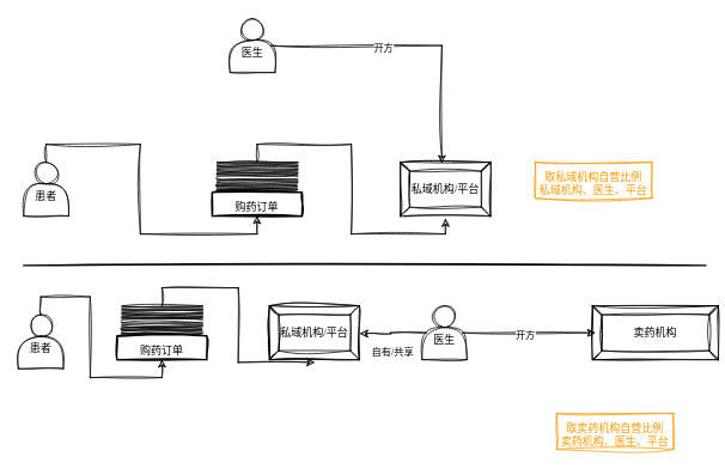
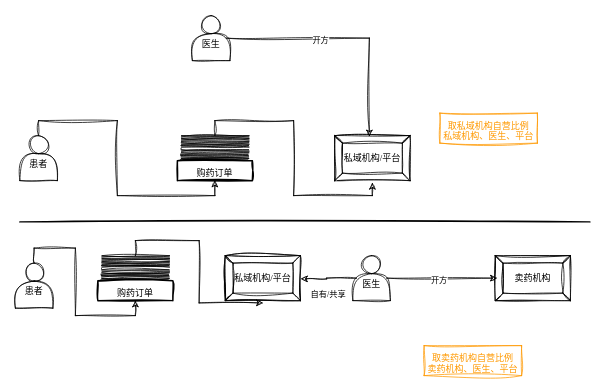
  <mxCell id="0" />
  <mxCell id="1" parent="0" />
  <mxCell id="2" value="私域机构/平台" style="labelPosition=center;verticalLabelPosition=middle;align=center;html=1;shape=mxgraph.basic.button;dx=10;whiteSpace=wrap;sketch=1;hachureGap=4;jiggle=2;curveFitting=1;fontFamily=Architects Daughter;fontSource=https%3A%2F%2Ffonts.googleapis.com%2Fcss%3Ffamily%3DArchitects%2BDaughter;" vertex="1" parent="1"><mxGeometry x="300" y="340" width="100" height="60" as="geometry" /></mxCell>
- <mxCell id="3" value="卖药机构" style="labelPosition=center;verticalLabelPosition=middle;align=center;html=1;shape=mxgraph.basic.button;dx=10;whiteSpace=wrap;sketch=1;hachureGap=4;jiggle=2;curveFitting=1;fontFamily=Architects Daughter;fontSource=https%3A%2F%2Ffonts.googleapis.com%2Fcss%3Ffamily%3DArchitects%2BDaughter;" vertex="1" parent="1"><mxGeometry x="660" y="340" width="140" height="60" as="geometry" /></mxCell>
+ <mxCell id="3" value="卖药机构" style="labelPosition=center;verticalLabelPosition=middle;align=center;html=1;shape=mxgraph.basic.button;dx=10;whiteSpace=wrap;sketch=1;hachureGap=4;jiggle=2;curveFitting=1;fontFamily=Architects Daughter;fontSource=https%3A%2F%2Ffonts.googleapis.com%2Fcss%3Ffamily%3DArchitects%2BDaughter;" vertex="1" parent="1"><mxGeometry x="660" y="340" width="100" height="60" as="geometry" /></mxCell>
  <mxCell id="4" value="&lt;div&gt;&lt;br&gt;&lt;/div&gt;&lt;div&gt;医生&lt;/div&gt;" style="shape=actor;whiteSpace=wrap;html=1;sketch=1;hachureGap=4;jiggle=2;curveFitting=1;fontFamily=Architects Daughter;fontSource=https%3A%2F%2Ffonts.googleapis.com%2Fcss%3Ffamily%3DArchitects%2BDaughter;" vertex="1" parent="1"><mxGeometry x="470" y="340" width="50" height="60" as="geometry" /></mxCell>
  <mxCell id="5" style="edgeStyle=orthogonalEdgeStyle;rounded=0;sketch=1;hachureGap=4;jiggle=2;curveFitting=1;orthogonalLoop=1;jettySize=auto;html=1;exitX=0.1;exitY=0.5;exitDx=0;exitDy=0;exitPerimeter=0;fontFamily=Architects Daughter;fontSource=https%3A%2F%2Ffonts.googleapis.com%2Fcss%3Ffamily%3DArchitects%2BDaughter;entryX=1.01;entryY=0.517;entryDx=0;entryDy=0;entryPerimeter=0;" edge="1" parent="1" source="4" target="2"><mxGeometry relative="1" as="geometry"><mxPoint x="380" y="340" as="targetPoint" /></mxGeometry></mxCell>
  <mxCell id="6" value="自有/共享" style="edgeLabel;html=1;align=center;verticalAlign=middle;resizable=0;points=[];sketch=1;hachureGap=4;jiggle=2;curveFitting=1;fontFamily=Architects Daughter;fontSource=https%3A%2F%2Ffonts.googleapis.com%2Fcss%3Ffamily%3DArchitects%2BDaughter;" vertex="1" connectable="0" parent="5"><mxGeometry x="0.533" y="3" relative="1" as="geometry"><mxPoint x="17" y="16" as="offset" /></mxGeometry></mxCell>
  <mxCell id="7" value="&lt;div&gt;&lt;br&gt;&lt;/div&gt;&lt;div&gt;&lt;br&gt;&lt;/div&gt;&lt;div&gt;&lt;br&gt;&lt;/div&gt;&lt;div&gt;购药订单&lt;/div&gt;" style="strokeWidth=2;html=1;shape=mxgraph.lean_mapping.orders;overflow=fill;sketch=1;hachureGap=4;jiggle=2;curveFitting=1;fontFamily=Architects Daughter;fontSource=https%3A%2F%2Ffonts.googleapis.com%2Fcss%3Ffamily%3DArchitects%2BDaughter;" vertex="1" parent="1"><mxGeometry x="130" y="340" width="100" height="60" as="geometry" /></mxCell>
  <mxCell id="8" style="edgeStyle=orthogonalEdgeStyle;rounded=0;sketch=1;hachureGap=4;jiggle=2;curveFitting=1;orthogonalLoop=1;jettySize=auto;html=1;exitX=0.5;exitY=0;exitDx=0;exitDy=0;entryX=0.5;entryY=1;entryDx=0;entryDy=0;fontFamily=Architects Daughter;fontSource=https%3A%2F%2Ffonts.googleapis.com%2Fcss%3Ffamily%3DArchitects%2BDaughter;" edge="1" parent="1" source="9" target="7"><mxGeometry relative="1" as="geometry" /></mxCell>
  <mxCell id="9" value="&lt;div&gt;&lt;br&gt;&lt;/div&gt;&lt;div&gt;患者&lt;/div&gt;" style="shape=actor;whiteSpace=wrap;html=1;sketch=1;hachureGap=4;jiggle=2;curveFitting=1;fontFamily=Architects Daughter;fontSource=https%3A%2F%2Ffonts.googleapis.com%2Fcss%3Ffamily%3DArchitects%2BDaughter;" vertex="1" parent="1"><mxGeometry x="20" y="350" width="50" height="60" as="geometry" /></mxCell>
  <mxCell id="10" style="edgeStyle=orthogonalEdgeStyle;rounded=0;sketch=1;hachureGap=4;jiggle=2;curveFitting=1;orthogonalLoop=1;jettySize=auto;html=1;exitX=0.5;exitY=0;exitDx=0;exitDy=0;entryX=0.5;entryY=1.05;entryDx=0;entryDy=0;entryPerimeter=0;fontFamily=Architects Daughter;fontSource=https%3A%2F%2Ffonts.googleapis.com%2Fcss%3Ffamily%3DArchitects%2BDaughter;" edge="1" parent="1" source="7" target="2"><mxGeometry relative="1" as="geometry" /></mxCell>
  <mxCell id="11" style="edgeStyle=orthogonalEdgeStyle;rounded=0;sketch=1;hachureGap=4;jiggle=2;curveFitting=1;orthogonalLoop=1;jettySize=auto;html=1;exitX=0.9;exitY=0.5;exitDx=0;exitDy=0;exitPerimeter=0;entryX=0.02;entryY=0.5;entryDx=0;entryDy=0;entryPerimeter=0;fontFamily=Architects Daughter;fontSource=https%3A%2F%2Ffonts.googleapis.com%2Fcss%3Ffamily%3DArchitects%2BDaughter;" edge="1" parent="1" source="4" target="3"><mxGeometry relative="1" as="geometry" /></mxCell>
  <mxCell id="12" value="开方" style="edgeLabel;html=1;align=center;verticalAlign=middle;resizable=0;points=[];sketch=1;hachureGap=4;jiggle=2;curveFitting=1;fontFamily=Architects Daughter;fontSource=https%3A%2F%2Ffonts.googleapis.com%2Fcss%3Ffamily%3DArchitects%2BDaughter;" vertex="1" connectable="0" parent="11"><mxGeometry x="-0.061" y="-2" relative="1" as="geometry"><mxPoint as="offset" /></mxGeometry></mxCell>
  <mxCell id="13" value="私域机构/平台" style="labelPosition=center;verticalLabelPosition=middle;align=center;html=1;shape=mxgraph.basic.button;dx=10;whiteSpace=wrap;sketch=1;hachureGap=4;jiggle=2;curveFitting=1;fontFamily=Architects Daughter;fontSource=https%3A%2F%2Ffonts.googleapis.com%2Fcss%3Ffamily%3DArchitects%2BDaughter;" vertex="1" parent="1"><mxGeometry x="446" y="180" width="100" height="60" as="geometry" /></mxCell>
  <mxCell id="14" value="&lt;div&gt;&lt;br&gt;&lt;/div&gt;&lt;div&gt;&lt;br&gt;&lt;/div&gt;&lt;div&gt;&lt;br&gt;&lt;/div&gt;&lt;div&gt;购药订单&lt;/div&gt;" style="strokeWidth=2;html=1;shape=mxgraph.lean_mapping.orders;overflow=fill;sketch=1;hachureGap=4;jiggle=2;curveFitting=1;fontFamily=Architects Daughter;fontSource=https%3A%2F%2Ffonts.googleapis.com%2Fcss%3Ffamily%3DArchitects%2BDaughter;" vertex="1" parent="1"><mxGeometry x="236" y="180" width="100" height="60" as="geometry" /></mxCell>
  <mxCell id="15" style="edgeStyle=orthogonalEdgeStyle;rounded=0;sketch=1;hachureGap=4;jiggle=2;curveFitting=1;orthogonalLoop=1;jettySize=auto;html=1;exitX=0.5;exitY=0;exitDx=0;exitDy=0;entryX=0.5;entryY=1;entryDx=0;entryDy=0;fontFamily=Architects Daughter;fontSource=https%3A%2F%2Ffonts.googleapis.com%2Fcss%3Ffamily%3DArchitects%2BDaughter;" edge="1" parent="1" source="16" target="14"><mxGeometry relative="1" as="geometry" /></mxCell>
  <mxCell id="16" value="&lt;div&gt;&lt;br&gt;&lt;/div&gt;&lt;div&gt;患者&lt;/div&gt;" style="shape=actor;whiteSpace=wrap;html=1;sketch=1;hachureGap=4;jiggle=2;curveFitting=1;fontFamily=Architects Daughter;fontSource=https%3A%2F%2Ffonts.googleapis.com%2Fcss%3Ffamily%3DArchitects%2BDaughter;" vertex="1" parent="1"><mxGeometry x="26" y="180" width="50" height="60" as="geometry" /></mxCell>
  <mxCell id="17" style="edgeStyle=orthogonalEdgeStyle;rounded=0;sketch=1;hachureGap=4;jiggle=2;curveFitting=1;orthogonalLoop=1;jettySize=auto;html=1;exitX=0.5;exitY=0;exitDx=0;exitDy=0;entryX=0.5;entryY=1.05;entryDx=0;entryDy=0;entryPerimeter=0;fontFamily=Architects Daughter;fontSource=https%3A%2F%2Ffonts.googleapis.com%2Fcss%3Ffamily%3DArchitects%2BDaughter;" edge="1" parent="1" source="14" target="13"><mxGeometry relative="1" as="geometry"><Array as="points"><mxPoint x="286" y="160" /><mxPoint x="391" y="160" /><mxPoint x="391" y="260" /><mxPoint x="496" y="260" /></Array></mxGeometry></mxCell>
  <mxCell id="18" value="&lt;div&gt;&lt;br&gt;&lt;/div&gt;&lt;div&gt;医生&lt;/div&gt;" style="shape=actor;whiteSpace=wrap;html=1;sketch=1;hachureGap=4;jiggle=2;curveFitting=1;fontFamily=Architects Daughter;fontSource=https%3A%2F%2Ffonts.googleapis.com%2Fcss%3Ffamily%3DArchitects%2BDaughter;" vertex="1" parent="1"><mxGeometry x="256" y="20" width="50" height="60" as="geometry" /></mxCell>
  <mxCell id="19" style="edgeStyle=orthogonalEdgeStyle;rounded=0;sketch=1;hachureGap=4;jiggle=2;curveFitting=1;orthogonalLoop=1;jettySize=auto;html=1;exitX=0.9;exitY=0.5;exitDx=0;exitDy=0;exitPerimeter=0;entryX=0.46;entryY=0.017;entryDx=0;entryDy=0;entryPerimeter=0;fontFamily=Architects Daughter;fontSource=https%3A%2F%2Ffonts.googleapis.com%2Fcss%3Ffamily%3DArchitects%2BDaughter;" edge="1" parent="1" source="18" target="13"><mxGeometry relative="1" as="geometry" /></mxCell>
  <mxCell id="20" value="开方" style="edgeLabel;html=1;align=center;verticalAlign=middle;resizable=0;points=[];sketch=1;hachureGap=4;jiggle=2;curveFitting=1;fontFamily=Architects Daughter;fontSource=https%3A%2F%2Ffonts.googleapis.com%2Fcss%3Ffamily%3DArchitects%2BDaughter;" vertex="1" connectable="0" parent="19"><mxGeometry x="-0.224" y="-2" relative="1" as="geometry"><mxPoint as="offset" /></mxGeometry></mxCell>
- <mxCell id="21" value="&lt;div style=&quot;&quot;&gt;&lt;span style=&quot;background-color: initial;&quot;&gt;取私域机构自营比例&lt;/span&gt;&lt;/div&gt;&lt;div style=&quot;&quot;&gt;&lt;span style=&quot;background-color: initial;&quot;&gt;私域机构、医生、平台&lt;/span&gt;&lt;/div&gt;" style="outlineConnect=0;gradientColor=none;html=1;whiteSpace=wrap;fontSize=12;fontStyle=0;strokeColor=#FF9900;fillColor=none;verticalAlign=top;align=center;fontColor=#FF9900;dashed=0;spacingTop=3;sketch=1;hachureGap=4;jiggle=2;curveFitting=1;fontFamily=Architects Daughter;fontSource=https%3A%2F%2Ffonts.googleapis.com%2Fcss%3Ffamily%3DArchitects%2BDaughter;" vertex="1" parent="1"><mxGeometry x="596" y="180" width="130" height="40" as="geometry" /></mxCell>
- <mxCell id="22" value="&lt;div style=&quot;&quot;&gt;&lt;span style=&quot;background-color: initial;&quot;&gt;取卖药机构自营比例&lt;/span&gt;&lt;/div&gt;&lt;div style=&quot;&quot;&gt;卖药机构、医生、平台&lt;/div&gt;" style="outlineConnect=0;gradientColor=none;html=1;whiteSpace=wrap;fontSize=12;fontStyle=0;strokeColor=#FF9900;fillColor=none;verticalAlign=top;align=center;fontColor=#FF9900;dashed=0;spacingTop=3;sketch=1;hachureGap=4;jiggle=2;curveFitting=1;fontFamily=Architects Daughter;fontSource=https%3A%2F%2Ffonts.googleapis.com%2Fcss%3Ffamily%3DArchitects%2BDaughter;" vertex="1" parent="1"><mxGeometry x="620" y="460" width="130" height="40" as="geometry" /></mxCell>
+ <mxCell id="21" value="&lt;div style=&quot;&quot;&gt;&lt;span style=&quot;background-color: initial;&quot;&gt;取私域机构自营比例&lt;/span&gt;&lt;/div&gt;&lt;div style=&quot;&quot;&gt;&lt;span style=&quot;background-color: initial;&quot;&gt;私域机构、医生、平台&lt;/span&gt;&lt;/div&gt;" style="outlineConnect=0;gradientColor=none;html=1;whiteSpace=wrap;fontSize=12;fontStyle=0;strokeColor=#FF9900;fillColor=none;verticalAlign=top;align=center;fontColor=#FF9900;dashed=0;spacingTop=3;sketch=1;hachureGap=4;jiggle=2;curveFitting=1;fontFamily=Architects Daughter;fontSource=https%3A%2F%2Ffonts.googleapis.com%2Fcss%3Ffamily%3DArchitects%2BDaughter;" vertex="1" parent="1"><mxGeometry x="586" y="150" width="130" height="40" as="geometry" /></mxCell>
+ <mxCell id="22" value="&lt;div style=&quot;&quot;&gt;&lt;span style=&quot;background-color: initial;&quot;&gt;取卖药机构自营比例&lt;/span&gt;&lt;/div&gt;&lt;div style=&quot;&quot;&gt;卖药机构、医生、平台&lt;/div&gt;" style="outlineConnect=0;gradientColor=none;html=1;whiteSpace=wrap;fontSize=12;fontStyle=0;strokeColor=#FF9900;fillColor=none;verticalAlign=top;align=center;fontColor=#FF9900;dashed=0;spacingTop=3;sketch=1;hachureGap=4;jiggle=2;curveFitting=1;fontFamily=Architects Daughter;fontSource=https%3A%2F%2Ffonts.googleapis.com%2Fcss%3Ffamily%3DArchitects%2BDaughter;" vertex="1" parent="1"><mxGeometry x="565" y="460" width="130" height="40" as="geometry" /></mxCell>
  <mxCell id="23" value="" style="line;strokeWidth=2;html=1;sketch=1;hachureGap=4;jiggle=2;curveFitting=1;fontFamily=Architects Daughter;fontSource=https%3A%2F%2Ffonts.googleapis.com%2Fcss%3Ffamily%3DArchitects%2BDaughter;" vertex="1" parent="1"><mxGeometry x="26" y="290" width="760" height="10" as="geometry" /></mxCell>
